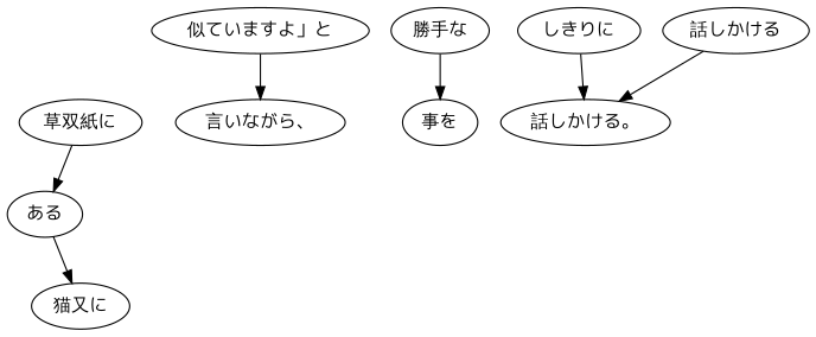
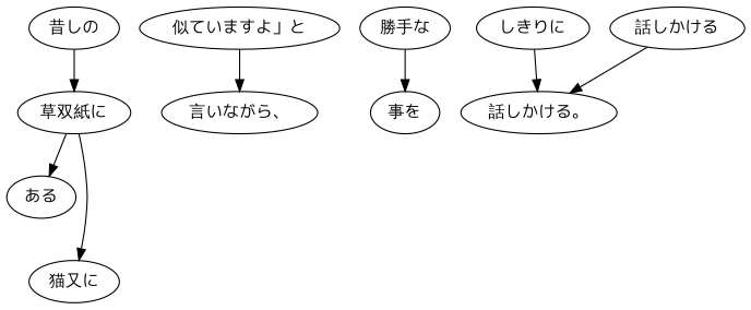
  digraph {
    fontname="DejaVu Sans Mono"
    node [fontname="DejaVu Sans Mono"]
    edge [fontname="DejaVu Sans Mono"]
+   n1 [label="昔しの"]
    n2 [label="草双紙に"]
    n3 [label="ある"]
    n4 [label="猫又に"]
    n5 [label="似ていますよ」と"]
    n6 [label="言いながら、"]
    n7 [label="勝手な"]
    n8 [label="事を"]
    n9 [label="話しかける。"]
    n10 [label="しきりに"]
    n11 [label="話しかける"]
+   n1 -> n2
    n2 -> n3
-   n3 -> n4
+   n2 -> n4
    n5 -> n6
    n7 -> n8
    n10 -> n9
    n11 -> n9
  }
